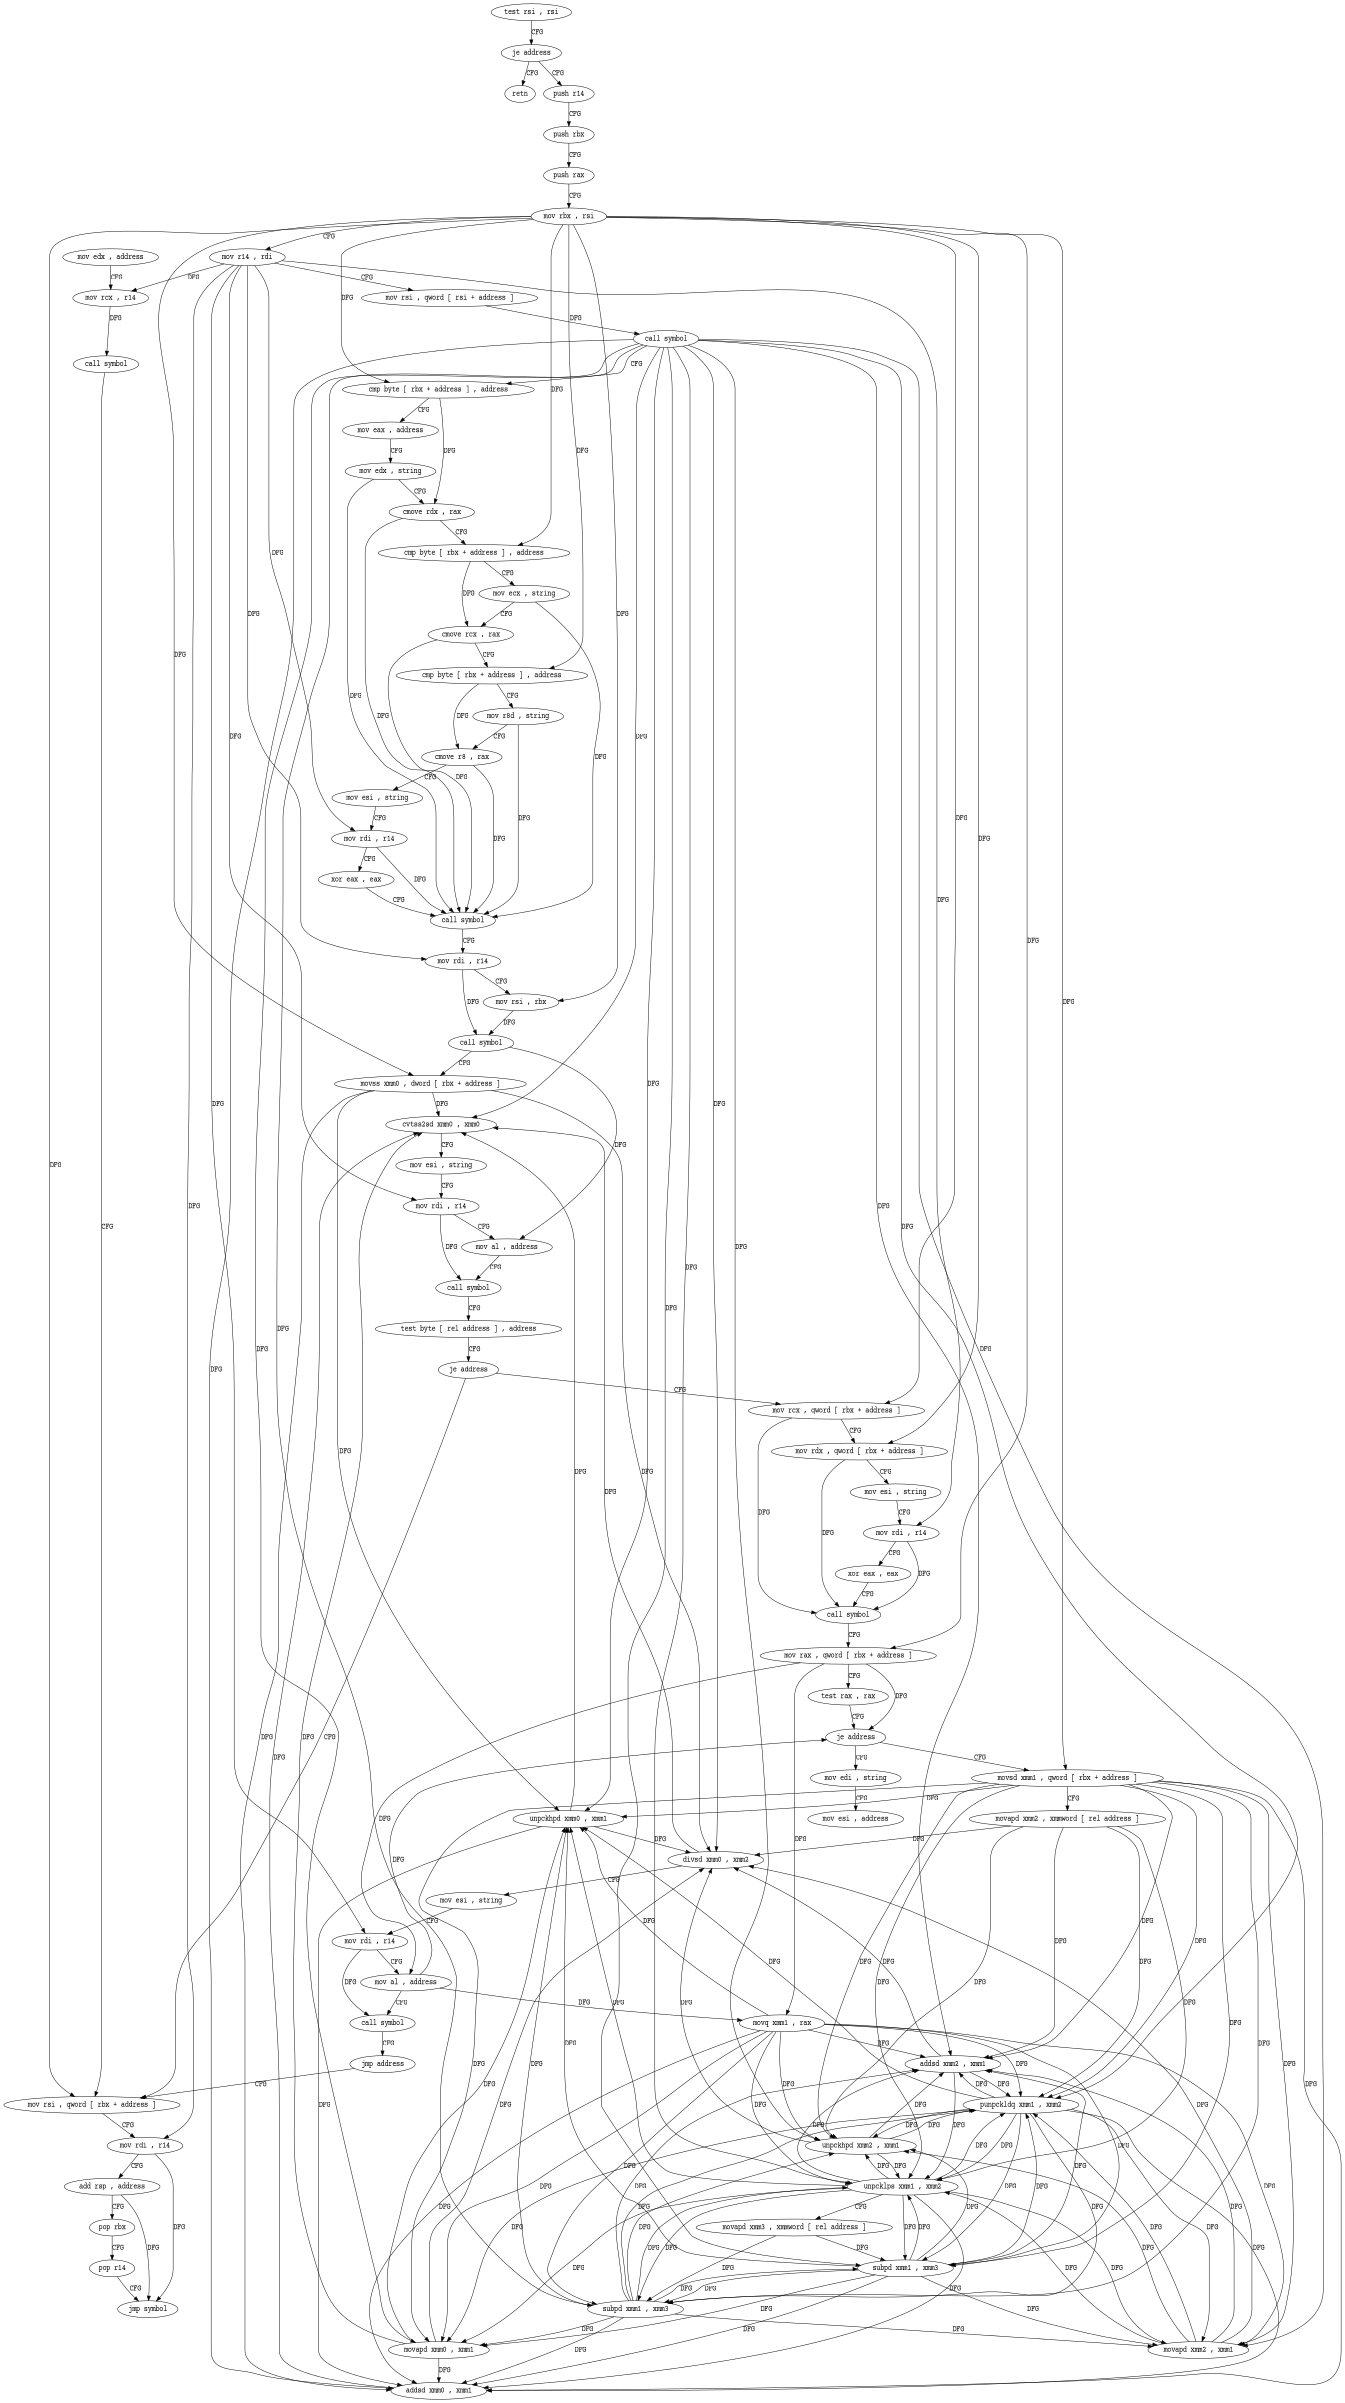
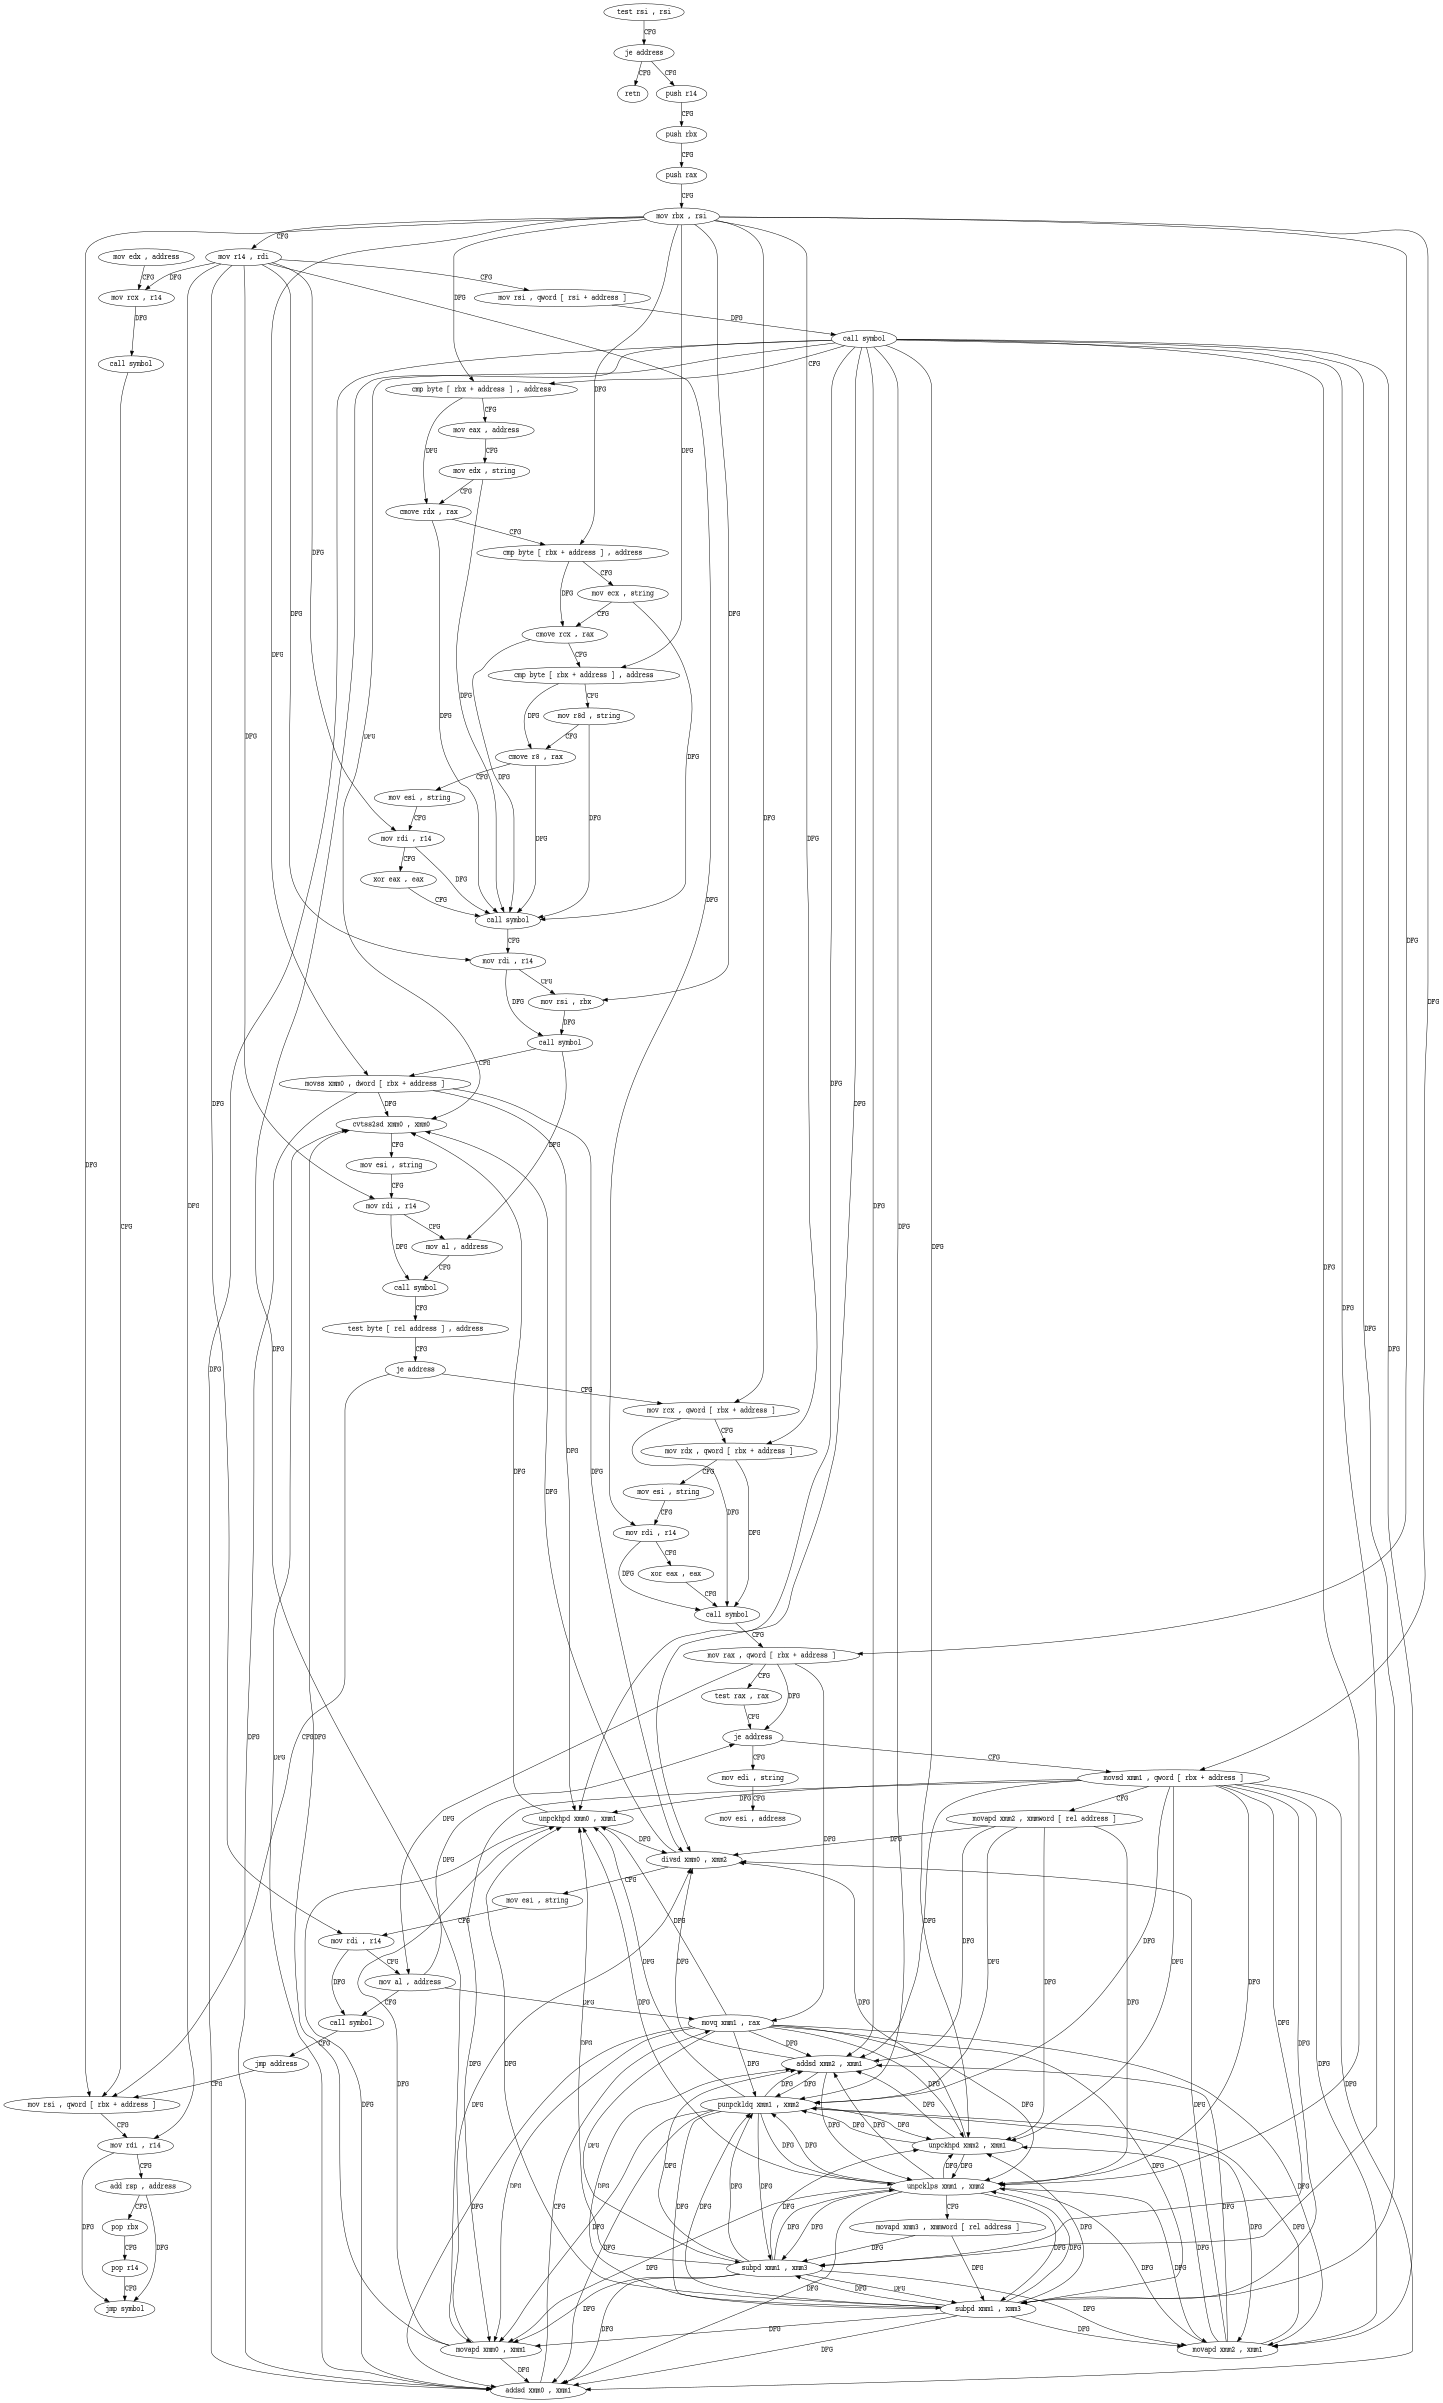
  digraph {
    fontname="Courier Prime"
    node [fontname="Courier Prime"]
    edge [fontname="Courier Prime"]
    n1 [label="test rsi , rsi"]
    n2 [label="je address"]
    n3 [label=retn]
    n4 [label="push r14"]
    n5 [label="push rbx"]
    n6 [label="push rax"]
    n7 [label="mov rbx , rsi"]
    n8 [label="mov r14 , rdi"]
    n9 [label="cmp byte [ rbx + address ] , address"]
    n10 [label="cmp byte [ rbx + address ] , address"]
    n11 [label="cmp byte [ rbx + address ] , address"]
    n12 [label="mov rsi , rbx"]
    n13 [label="movss xmm0 , dword [ rbx + address ]"]
    n14 [label="mov rsi , qword [ rbx + address ]"]
    n15 [label="mov rcx , qword [ rbx + address ]"]
    n16 [label="mov rdx , qword [ rbx + address ]"]
    n17 [label="mov rax , qword [ rbx + address ]"]
    n18 [label="movsd xmm1 , qword [ rbx + address ]"]
    n19 [label="mov rsi , qword [ rsi + address ]"]
    n20 [label="mov rdi , r14"]
    n21 [label="mov rdi , r14"]
    n22 [label="mov rdi , r14"]
    n23 [label="mov rdi , r14"]
    n24 [label="mov rdi , r14"]
    n25 [label="mov rcx , r14"]
    n26 [label="mov rdi , r14"]
    n27 [label="mov eax , address"]
    n28 [label="cmove rdx , rax"]
    n29 [label="mov ecx , string"]
    n30 [label="cmove rcx , rax"]
    n31 [label="mov r8d , string"]
    n32 [label="cmove r8 , rax"]
    n33 [label="call symbol"]
    n34 [label="cvtss2sd xmm0 , xmm0"]
    n35 [label="unpckhpd xmm0 , xmm1"]
    n36 [label="addsd xmm0 , xmm1"]
    n37 [label="divsd xmm0 , xmm2"]
    n38 [label="call symbol"]
    n39 [label="mov esi , string"]
    n40 [label="test rax , rax"]
    n41 [label="je address"]
    n42 [label="movq xmm1 , rax"]
    n43 [label="mov al , address"]
    n44 [label="unpcklps xmm1 , xmm2"]
    n45 [label="subpd xmm1 , xmm3"]
    n46 [label="movapd xmm0 , xmm1"]
    n47 [label="punpckldq xmm1 , xmm2"]
    n48 [label="subpd xmm1 , xmm3"]
    n49 [label="movapd xmm2 , xmm1"]
    n50 [label="unpckhpd xmm2 , xmm1"]
    n51 [label="addsd xmm2 , xmm1"]
    n52 [label="movapd xmm2 , xmmword [ rel address ]"]
    n53 [label="call symbol"]
    n54 [label="call symbol"]
    n55 [label="xor eax , eax"]
    n56 [label="mov al , address"]
    n57 [label="call symbol"]
    n58 [label="jmp symbol"]
    n59 [label="add rsp , address"]
    n60 [label="xor eax , eax"]
    n61 [label="call symbol"]
    n62 [label="call symbol"]
    n63 [label="mov esi , string"]
    n64 [label="movapd xmm3 , xmmword [ rel address ]"]
    n65 [label="mov esi , string"]
    n66 [label="mov edx , string"]
    n67 [label="mov esi , string"]
    n68 [label="test byte [ rel address ] , address"]
    n69 [label="je address"]
    n70 [label="pop rbx"]
    n71 [label="pop r14"]
    n72 [label="mov edi , string"]
    n73 [label="mov esi , address"]
    n74 [label="mov edx , address"]
    n75 [label="jmp address"]
    n1 -> n2 [label=CFG]
    n2 -> n3 [label=CFG]
    n2 -> n4 [label=CFG]
    n4 -> n5 [label=CFG]
    n5 -> n6 [label=CFG]
    n6 -> n7 [label=CFG]
    n7 -> n8 [label=CFG]
    n7 -> n9 [label=DFG]
    n7 -> n10 [label=DFG]
    n7 -> n11 [label=DFG]
    n7 -> n12 [label=DFG]
    n7 -> n13 [label=DFG]
    n7 -> n14 [label=DFG]
    n7 -> n15 [label=DFG]
    n7 -> n16 [label=DFG]
    n7 -> n17 [label=DFG]
    n7 -> n18 [label=DFG]
    n8 -> n19 [label=CFG]
    n8 -> n20 [label=DFG]
    n8 -> n21 [label=DFG]
    n8 -> n22 [label=DFG]
    n8 -> n23 [label=DFG]
    n8 -> n24 [label=DFG]
    n8 -> n25 [label=DFG]
    n8 -> n26 [label=DFG]
    n9 -> n27 [label=CFG]
    n9 -> n28 [label=DFG]
    n10 -> n29 [label=CFG]
    n10 -> n30 [label=DFG]
    n11 -> n31 [label=CFG]
    n11 -> n32 [label=DFG]
    n12 -> n33 [label=DFG]
    n13 -> n34 [label=DFG]
    n13 -> n35 [label=DFG]
    n13 -> n36 [label=DFG]
    n13 -> n37 [label=DFG]
    n14 -> n23 [label=CFG]
    n15 -> n16 [label=CFG]
    n15 -> n38 [label=DFG]
    n16 -> n38 [label=DFG]
    n16 -> n39 [label=CFG]
    n17 -> n40 [label=CFG]
    n17 -> n41 [label=DFG]
    n17 -> n42 [label=DFG]
    n17 -> n43 [label=DFG]
    n18 -> n35 [label=DFG]
    n18 -> n36 [label=DFG]
    n18 -> n44 [label=DFG]
    n18 -> n45 [label=DFG]
    n18 -> n46 [label=DFG]
    n18 -> n47 [label=DFG]
    n18 -> n48 [label=DFG]
    n18 -> n49 [label=DFG]
    n18 -> n50 [label=DFG]
    n18 -> n51 [label=DFG]
    n18 -> n52 [label=CFG]
    n19 -> n53 [label=DFG]
    n20 -> n54 [label=DFG]
    n20 -> n55 [label=CFG]
    n21 -> n12 [label=CFG]
    n21 -> n33 [label=DFG]
    n22 -> n56 [label=CFG]
    n22 -> n57 [label=DFG]
    n23 -> n58 [label=DFG]
    n23 -> n59 [label=CFG]
    n24 -> n38 [label=DFG]
    n24 -> n60 [label=CFG]
    n25 -> n61 [label=DFG]
    n26 -> n43 [label=CFG]
    n26 -> n62 [label=DFG]
    n27 -> n66 [label=CFG]
    n28 -> n10 [label=CFG]
    n28 -> n54 [label=DFG]
    n29 -> n30 [label=CFG]
    n29 -> n54 [label=DFG]
    n30 -> n11 [label=CFG]
    n30 -> n54 [label=DFG]
    n31 -> n32 [label=CFG]
    n31 -> n54 [label=DFG]
    n32 -> n54 [label=DFG]
    n32 -> n67 [label=CFG]
    n33 -> n13 [label=CFG]
    n33 -> n56 [label=DFG]
    n34 -> n63 [label=CFG]
    n35 -> n34 [label=DFG]
    n35 -> n36 [label=DFG]
    n35 -> n37 [label=DFG]
    n36 -> n34 [label=DFG]
+   n36 -> n42 [label=CFG]
    n37 -> n34 [label=DFG]
    n37 -> n65 [label=CFG]
    n38 -> n17 [label=CFG]
    n39 -> n24 [label=CFG]
    n40 -> n41 [label=CFG]
    n41 -> n18 [label=CFG]
    n41 -> n72 [label=CFG]
    n42 -> n35 [label=DFG]
    n42 -> n36 [label=DFG]
    n42 -> n44 [label=DFG]
    n42 -> n45 [label=DFG]
    n42 -> n46 [label=DFG]
    n42 -> n47 [label=DFG]
    n42 -> n48 [label=DFG]
    n42 -> n49 [label=DFG]
    n42 -> n50 [label=DFG]
    n42 -> n51 [label=DFG]
    n43 -> n41 [label=DFG]
    n43 -> n42 [label=DFG]
    n43 -> n62 [label=CFG]
    n44 -> n35 [label=DFG]
    n44 -> n36 [label=DFG]
    n44 -> n45 [label=DFG]
    n44 -> n46 [label=DFG]
    n44 -> n47 [label=DFG]
    n44 -> n48 [label=DFG]
    n44 -> n49 [label=DFG]
    n44 -> n50 [label=DFG]
    n44 -> n51 [label=DFG]
    n44 -> n64 [label=CFG]
    n45 -> n35 [label=DFG]
    n45 -> n36 [label=DFG]
    n45 -> n44 [label=DFG]
    n45 -> n46 [label=DFG]
    n45 -> n47 [label=DFG]
    n45 -> n48 [label=DFG]
    n45 -> n49 [label=DFG]
    n45 -> n50 [label=DFG]
    n45 -> n51 [label=DFG]
    n46 -> n34 [label=DFG]
    n46 -> n35 [label=DFG]
    n46 -> n36 [label=DFG]
    n46 -> n37 [label=DFG]
    n47 -> n35 [label=DFG]
    n47 -> n36 [label=DFG]
    n47 -> n44 [label=DFG]
    n47 -> n45 [label=DFG]
    n47 -> n46 [label=DFG]
    n47 -> n48 [label=DFG]
    n47 -> n49 [label=DFG]
    n47 -> n50 [label=DFG]
    n47 -> n51 [label=DFG]
    n48 -> n35 [label=DFG]
    n48 -> n36 [label=DFG]
    n48 -> n44 [label=DFG]
    n48 -> n45 [label=DFG]
    n48 -> n46 [label=DFG]
    n48 -> n47 [label=DFG]
    n48 -> n49 [label=DFG]
    n48 -> n50 [label=DFG]
    n48 -> n51 [label=DFG]
    n49 -> n37 [label=DFG]
    n49 -> n44 [label=DFG]
    n49 -> n47 [label=DFG]
    n49 -> n50 [label=DFG]
    n49 -> n51 [label=DFG]
    n50 -> n37 [label=DFG]
    n50 -> n44 [label=DFG]
    n50 -> n47 [label=DFG]
    n50 -> n51 [label=DFG]
    n51 -> n37 [label=DFG]
    n51 -> n44 [label=DFG]
    n51 -> n47 [label=DFG]
    n52 -> n37 [label=DFG]
    n52 -> n44 [label=DFG]
    n52 -> n47 [label=DFG]
    n52 -> n50 [label=DFG]
    n52 -> n51 [label=DFG]
    n53 -> n9 [label=CFG]
    n53 -> n34 [label=DFG]
    n53 -> n35 [label=DFG]
    n53 -> n36 [label=DFG]
    n53 -> n37 [label=DFG]
    n53 -> n44 [label=DFG]
    n53 -> n45 [label=DFG]
    n53 -> n46 [label=DFG]
    n53 -> n47 [label=DFG]
    n53 -> n48 [label=DFG]
    n53 -> n49 [label=DFG]
    n53 -> n50 [label=DFG]
    n53 -> n51 [label=DFG]
    n54 -> n21 [label=CFG]
    n55 -> n54 [label=CFG]
    n56 -> n57 [label=CFG]
    n57 -> n68 [label=CFG]
    n59 -> n58 [label=DFG]
    n59 -> n70 [label=CFG]
    n60 -> n38 [label=CFG]
    n61 -> n14 [label=CFG]
    n62 -> n75 [label=CFG]
    n63 -> n22 [label=CFG]
    n64 -> n45 [label=DFG]
    n64 -> n48 [label=DFG]
    n65 -> n26 [label=CFG]
    n66 -> n28 [label=CFG]
    n66 -> n54 [label=DFG]
    n67 -> n20 [label=CFG]
    n68 -> n69 [label=CFG]
    n69 -> n14 [label=CFG]
    n69 -> n15 [label=CFG]
    n70 -> n71 [label=CFG]
    n71 -> n58 [label=CFG]
    n72 -> n73 [label=CFG]
    n74 -> n25 [label=CFG]
    n75 -> n14 [label=CFG]
  }
